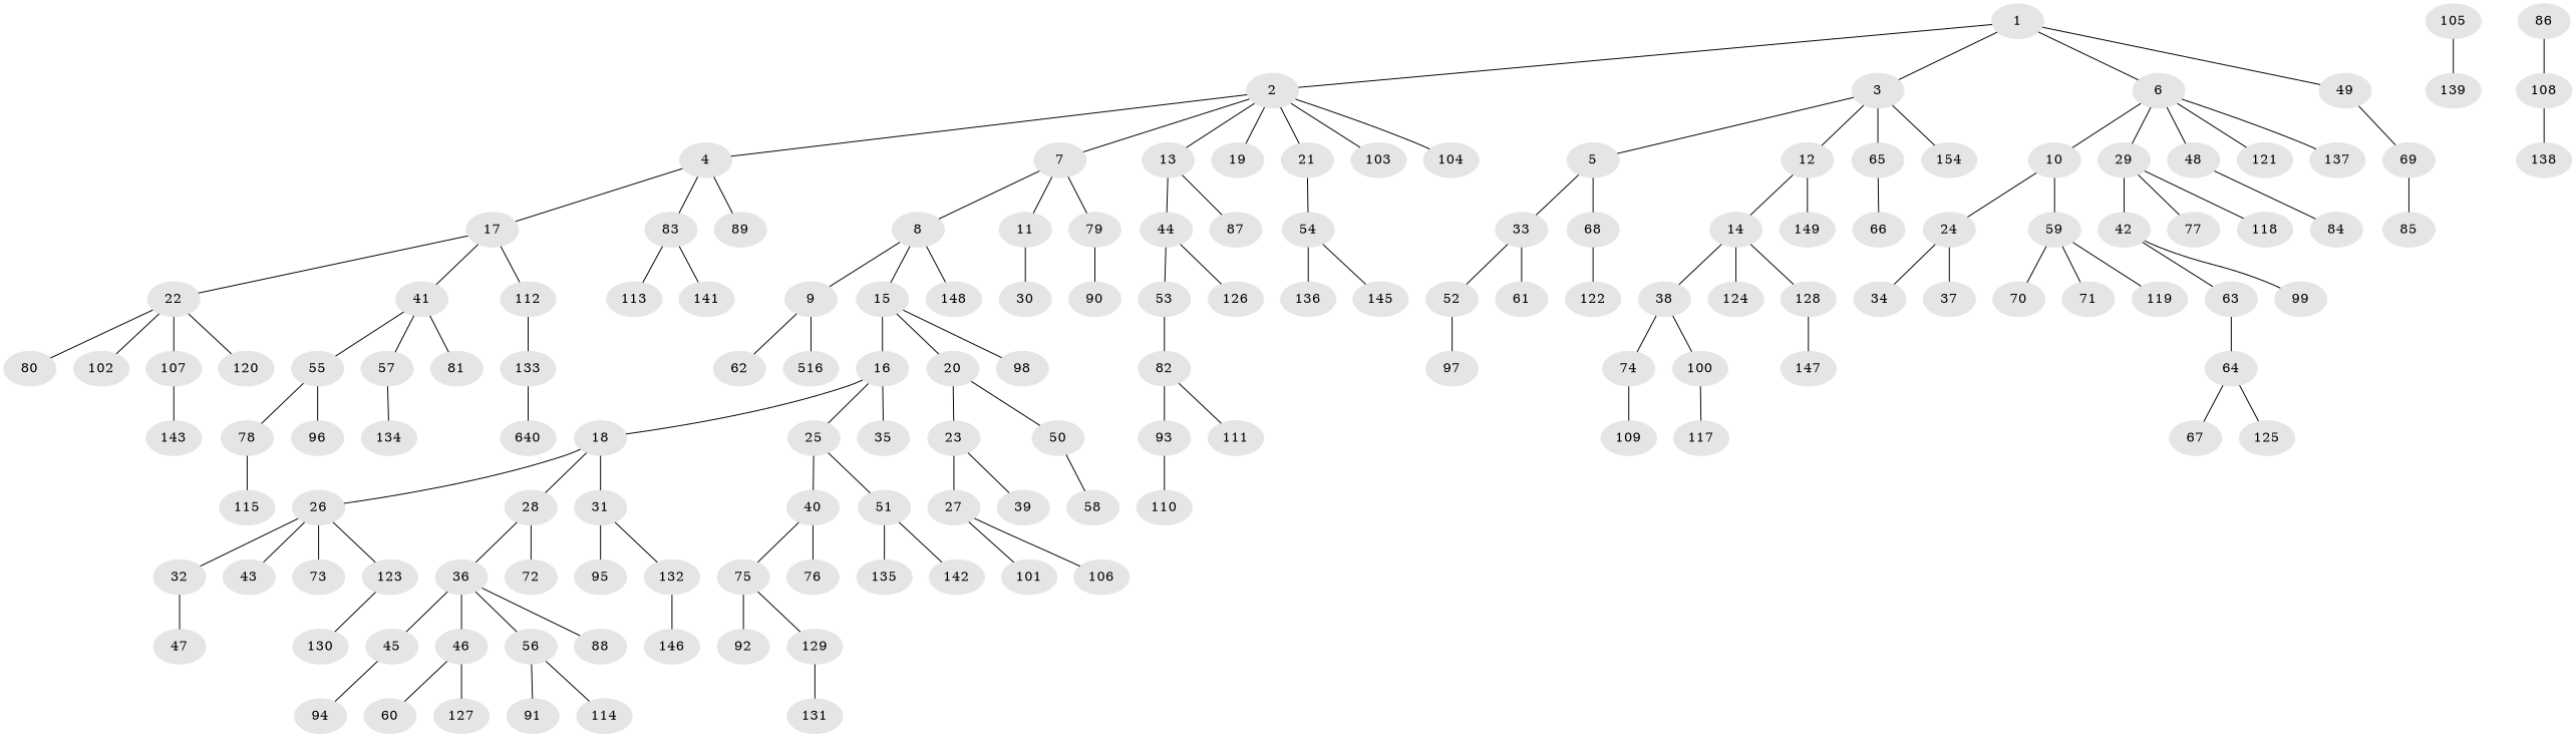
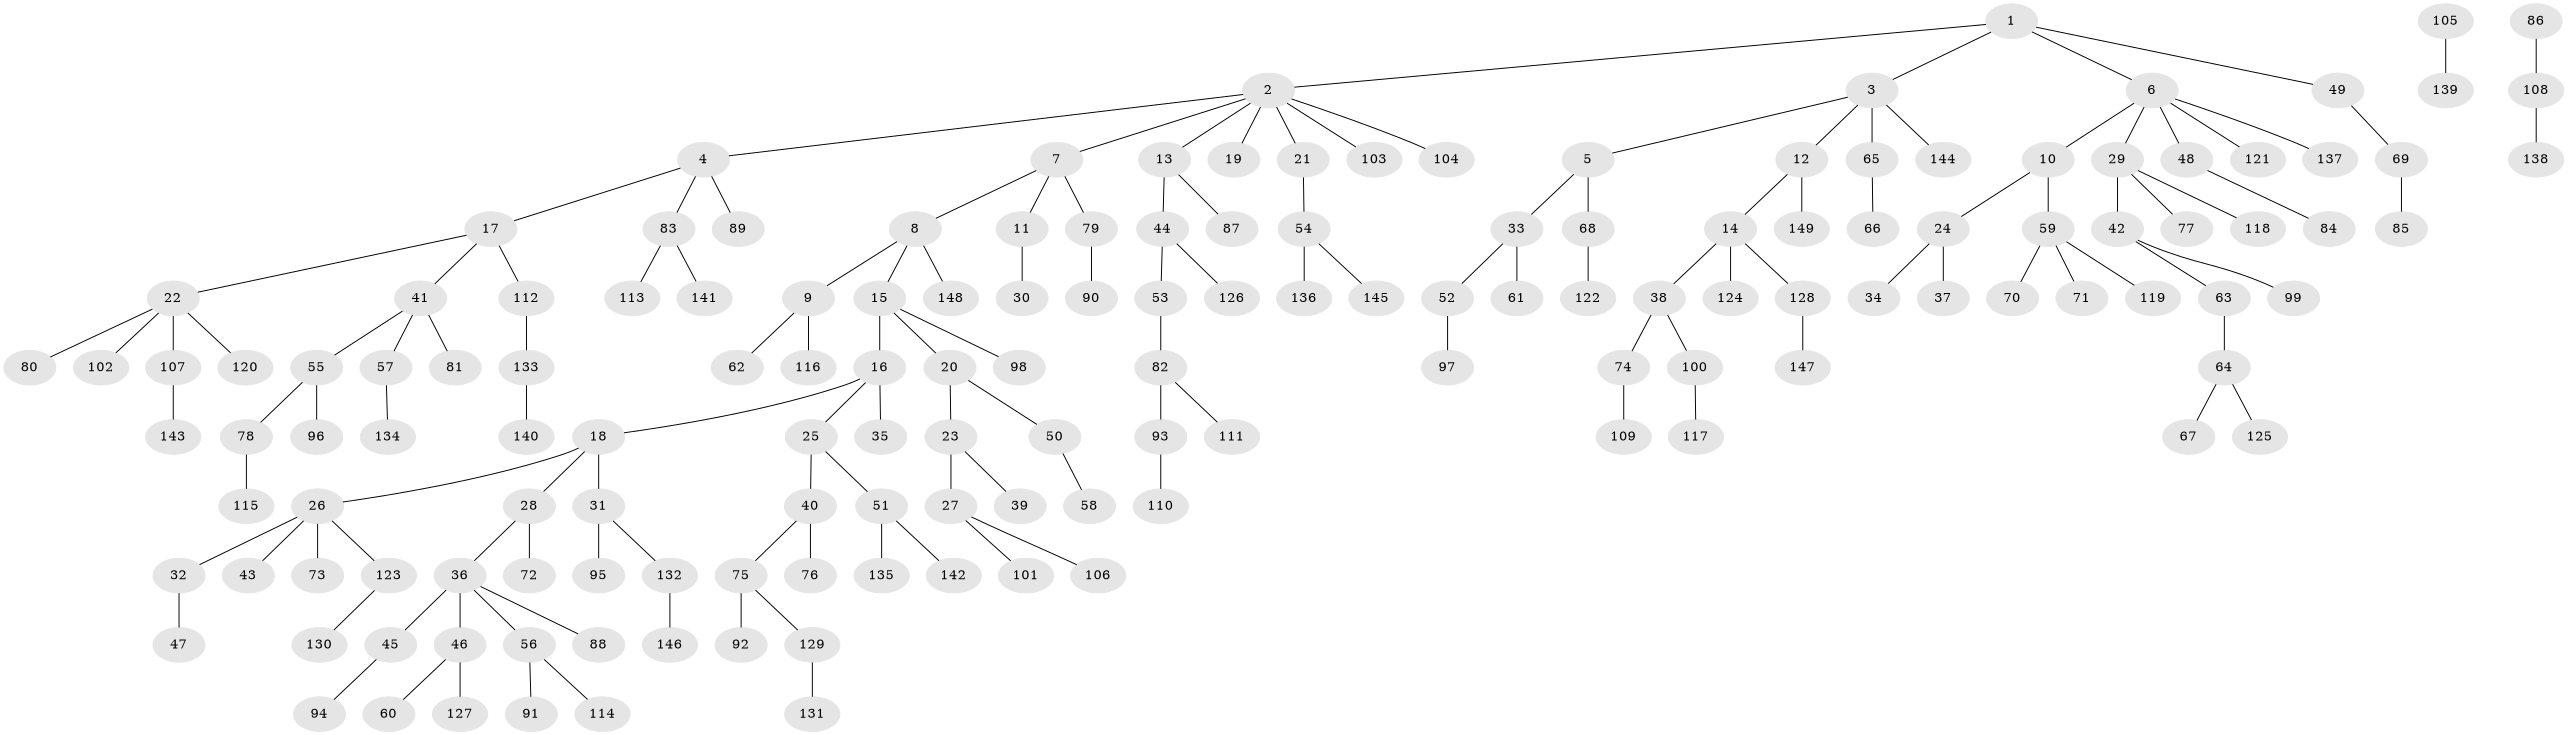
  graph {
    node [color=gray90 style=filled]
    1
    2
    3
    6
    49
    4
    7
    13
    19
    21
    103
    104
    5
    12
    65
-   144 [label=154]
+   144
    10
    29
    48
    121
    137
    69
    17
    83
    89
    8
    11
    79
    44
    87
    54
    33
    68
    14
    149
    66
    22
    41
    112
    113
    141
    52
    61
    122
    24
    59
    42
    77
    118
    84
    9
    15
    148
    30
    90
    62
-   116 [label=516]
+   116
    16
    20
    98
    34
    37
    70
    71
    119
    38
    124
    128
    53
    126
    74
    100
    147
    18
    25
    35
    23
    50
    26
    28
    31
    40
    51
    80
    102
    107
    120
    55
    57
    81
    133
    32
    43
    73
    123
    36
    72
    95
    132
    27
    39
    58
    136
    145
    143
    101
    106
    75
    76
    135
    142
    47
    130
    45
    46
    56
    88
    63
    99
    146
    97
    94
    60
    127
    91
    114
    105
    139
    109
    117
    92
    129
    78
    96
    134
    64
    82
    85
    93
    111
    115
    67
    125
    131
    110
    86
    108
    138
-   140 [label=640]
+   140
    1 -- 2
    1 -- 3
    1 -- 6
    1 -- 49
    2 -- 4
    2 -- 7
    2 -- 13
    2 -- 19
    2 -- 21
    2 -- 103
    2 -- 104
    3 -- 5
    3 -- 12
    3 -- 65
    3 -- 144
    6 -- 10
    6 -- 29
    6 -- 48
    6 -- 121
    6 -- 137
    49 -- 69
    4 -- 17
    4 -- 83
    4 -- 89
    7 -- 8
    7 -- 11
    7 -- 79
    13 -- 44
    13 -- 87
    21 -- 54
    5 -- 33
    5 -- 68
    12 -- 14
    12 -- 149
    65 -- 66
    10 -- 24
    10 -- 59
    29 -- 42
    29 -- 77
    29 -- 118
    48 -- 84
    69 -- 85
    17 -- 22
    17 -- 41
    17 -- 112
    83 -- 113
    83 -- 141
    8 -- 9
    8 -- 15
    8 -- 148
    11 -- 30
    79 -- 90
    44 -- 53
    44 -- 126
    54 -- 136
    54 -- 145
    33 -- 52
    33 -- 61
    68 -- 122
    14 -- 38
    14 -- 124
    14 -- 128
    22 -- 80
    22 -- 102
    22 -- 107
    22 -- 120
    41 -- 55
    41 -- 57
    41 -- 81
    112 -- 133
    52 -- 97
    24 -- 34
    24 -- 37
    59 -- 70
    59 -- 71
    59 -- 119
    42 -- 63
    42 -- 99
    9 -- 62
    9 -- 116
    15 -- 16
    15 -- 20
    15 -- 98
    16 -- 18
    16 -- 25
    16 -- 35
    20 -- 23
    20 -- 50
    38 -- 74
    38 -- 100
    128 -- 147
    53 -- 82
    74 -- 109
    100 -- 117
    18 -- 26
    18 -- 28
    18 -- 31
    25 -- 40
    25 -- 51
    23 -- 27
    23 -- 39
    50 -- 58
    26 -- 32
    26 -- 43
    26 -- 73
    26 -- 123
    28 -- 36
    28 -- 72
    31 -- 95
    31 -- 132
    40 -- 75
    40 -- 76
    51 -- 135
    51 -- 142
    107 -- 143
    55 -- 78
    55 -- 96
    57 -- 134
    133 -- 140
    32 -- 47
    123 -- 130
    36 -- 45
    36 -- 46
    36 -- 56
    36 -- 88
    132 -- 146
    27 -- 101
    27 -- 106
    75 -- 92
    75 -- 129
    45 -- 94
    46 -- 60
    46 -- 127
    56 -- 91
    56 -- 114
    63 -- 64
    105 -- 139
    129 -- 131
    78 -- 115
    64 -- 67
    64 -- 125
    82 -- 93
    82 -- 111
    93 -- 110
    86 -- 108
    108 -- 138
  }
